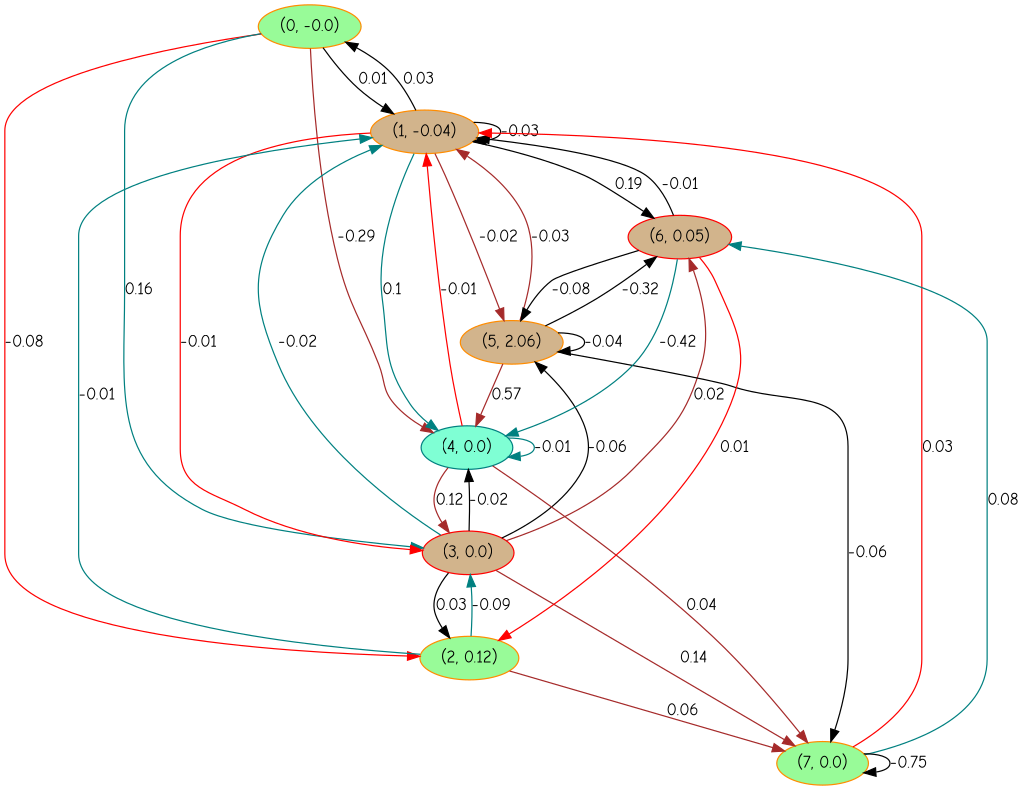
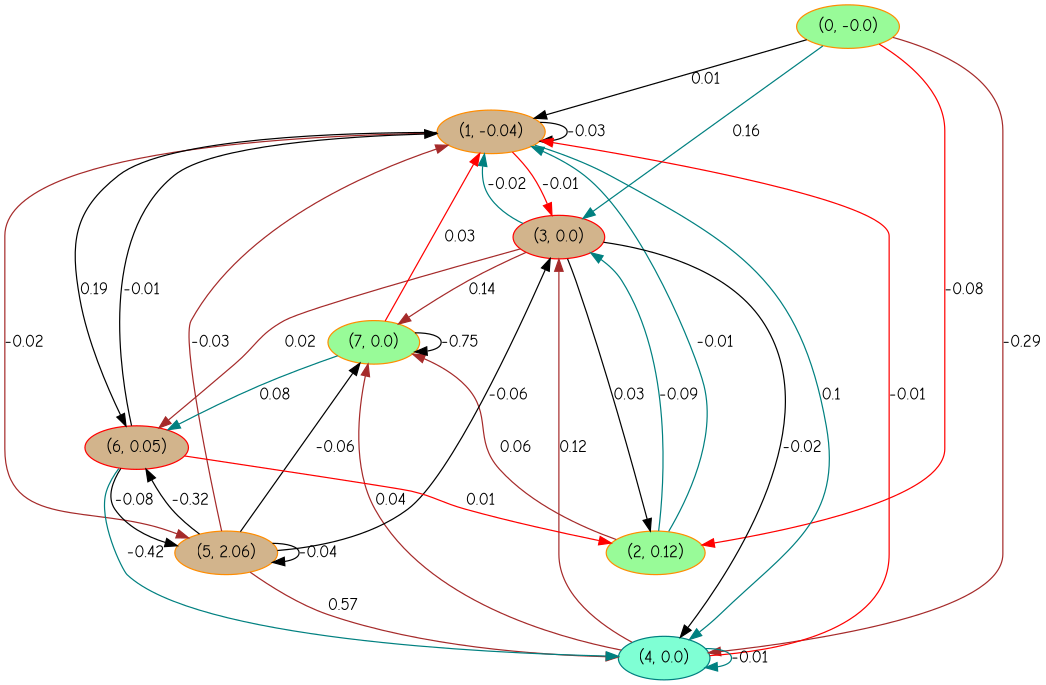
  digraph {
    fontname="Comic Neue"
    node [color=darkorange fillcolor=tan fontname="Comic Neue" style=filled]
    edge [color=black fontname="Comic Neue"]
    n1 [fillcolor=palegreen label="(0, -0.0)"]
    n2 [label="(1, -0.04)"]
    n3 [fillcolor=palegreen label="(2, 0.12)"]
    n4 [color=red label="(3, 0.0)"]
    n5 [color=teal fillcolor=aquamarine label="(4, 0.0)"]
    n6 [label="(5, 2.06)"]
    n7 [color=red label="(6, 0.05)"]
    n8 [fillcolor=palegreen label="(7, 0.0)"]
    n1 -> n2 [label=0.01]
    n1 -> n3 [color=red label=-0.08]
    n1 -> n4 [color=teal label=0.16]
    n1 -> n5 [color=brown label=-0.29]
-   n2 -> n1 [label=0.03]
    n2 -> n2 [label=-0.03]
    n2 -> n4 [color=red label=-0.01]
    n2 -> n5 [color=teal label=0.1]
    n2 -> n6 [color=brown label=-0.02]
    n2 -> n7 [label=0.19]
    n3 -> n2 [color=teal label=-0.01]
    n3 -> n4 [color=teal label=-0.09]
    n3 -> n8 [color=brown label=0.06]
    n4 -> n2 [color=teal label=-0.02]
    n4 -> n3 [label=0.03]
    n4 -> n5 [label=-0.02]
    n4 -> n7 [color=brown label=0.02]
    n4 -> n8 [color=brown label=0.14]
    n5 -> n2 [color=red label=-0.01]
    n5 -> n4 [color=brown label=0.12]
    n5 -> n5 [color=teal label=-0.01]
    n5 -> n8 [color=brown label=0.04]
    n6 -> n2 [color=brown label=-0.03]
-   n4 -> n6 [label=-0.06]
+   n6 -> n4 [label=-0.06]
    n6 -> n5 [color=brown label=0.57]
    n6 -> n6 [label=-0.04]
    n6 -> n7 [label=-0.32]
    n6 -> n8 [label=-0.06]
    n7 -> n2 [label=-0.01]
    n7 -> n3 [color=red label=0.01]
    n7 -> n5 [color=teal label=-0.42]
    n7 -> n6 [label=-0.08]
    n8 -> n2 [color=red label=0.03]
    n8 -> n7 [color=teal label=0.08]
    n8 -> n8 [label=-0.75]
  }
